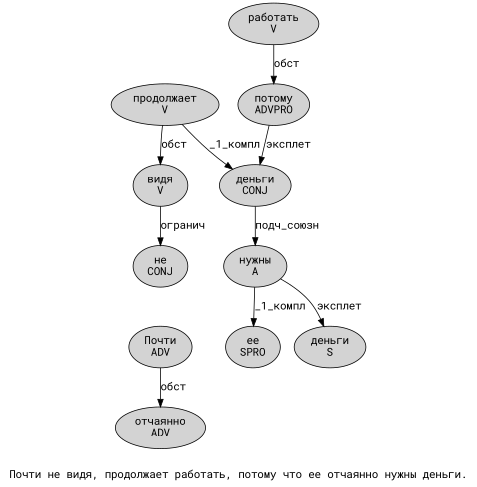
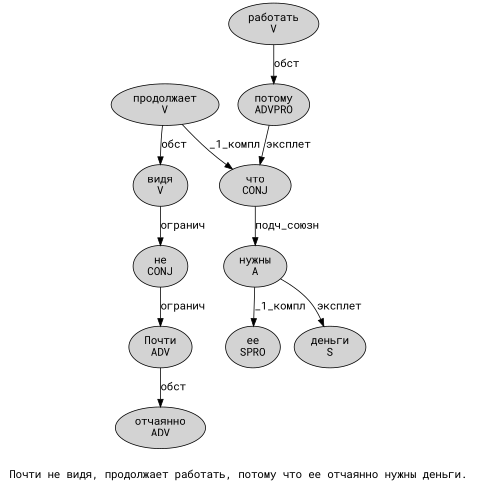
  digraph {
    fontname="Roboto Mono"
    label="Почти не видя, продолжает работать, потому что ее отчаянно нужны деньги."
    node [fillcolor=lightgray fontname="Roboto Mono" penwidth=1 shape=ellipse style=filled]
    edge [fontname="Roboto Mono"]
    n1 [label="Почти\nADV"]
    n2 [label="отчаянно\nADV"]
    n3 [label="не\nCONJ"]
    n4 [label="видя\nV"]
    n5 [label="продолжает\nV"]
-   n6 [label="деньги\nCONJ"]
+   n6 [label="что\nCONJ"]
    n7 [label="работать\nV"]
    n8 [label="потому\nADVPRO"]
    n9 [label="нужны\nA"]
    n10 [label="ее\nSPRO"]
    n11 [label="деньги\nS"]
    n1 -> n2 [label="обст"]
+   n3 -> n1 [label="огранич"]
    n4 -> n3 [label="огранич"]
    n5 -> n4 [label="обст"]
    n5 -> n6 [label="_1_компл"]
    n6 -> n9 [label="подч_союзн"]
    n7 -> n8 [label="обст"]
    n8 -> n6 [label="эксплет"]
    n9 -> n10 [label="_1_компл"]
    n9 -> n11 [label="эксплет"]
  }
